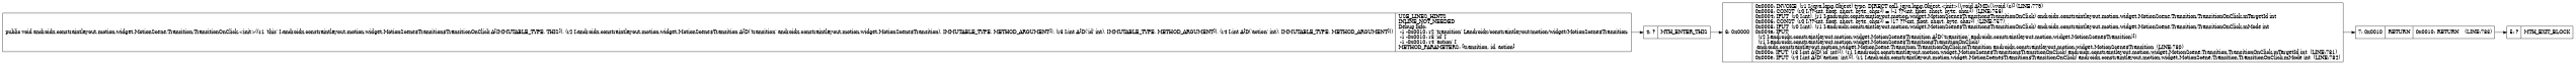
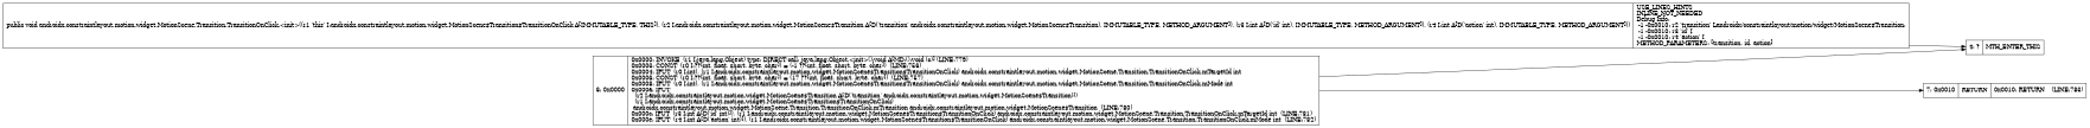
  digraph {
    rankdir=LR
    node [shape=record]
    n1 [label="{4\:\ ?|MTH_ENTER_THIS\l}"]
-   n2 [label="{6\:\ 0x0000|0x0000: INVOKE  (r1 I:java.lang.Object) type: DIRECT call: java.lang.Object.\<init\>():void A[MD:():void (c)] (LINE:779)\l0x0003: CONST  (r0 I:??[int, float, short, byte, char]) = (\-1 ??[int, float, short, byte, char])  (LINE:756)\l0x0004: IPUT  (r0 I:int), (r1 I:androidx.constraintlayout.motion.widget.MotionScene$Transition$TransitionOnClick) androidx.constraintlayout.motion.widget.MotionScene.Transition.TransitionOnClick.mTargetId int \l0x0006: CONST  (r0 I:??[int, float, short, byte, char]) = (17 ??[int, float, short, byte, char])  (LINE:757)\l0x0008: IPUT  (r0 I:int), (r1 I:androidx.constraintlayout.motion.widget.MotionScene$Transition$TransitionOnClick) androidx.constraintlayout.motion.widget.MotionScene.Transition.TransitionOnClick.mMode int \l0x004a: IPUT  \l  (r2 I:androidx.constraintlayout.motion.widget.MotionScene$Transition A[D('transition' androidx.constraintlayout.motion.widget.MotionScene$Transition)])\l  (r1 I:androidx.constraintlayout.motion.widget.MotionScene$Transition$TransitionOnClick)\l androidx.constraintlayout.motion.widget.MotionScene.Transition.TransitionOnClick.mTransition androidx.constraintlayout.motion.widget.MotionScene$Transition  (LINE:780)\l0x000c: IPUT  (r3 I:int A[D('id' int)]), (r1 I:androidx.constraintlayout.motion.widget.MotionScene$Transition$TransitionOnClick) androidx.constraintlayout.motion.widget.MotionScene.Transition.TransitionOnClick.mTargetId int  (LINE:781)\l0x000e: IPUT  (r4 I:int A[D('action' int)]), (r1 I:androidx.constraintlayout.motion.widget.MotionScene$Transition$TransitionOnClick) androidx.constraintlayout.motion.widget.MotionScene.Transition.TransitionOnClick.mMode int  (LINE:782)\l}"]
+   n2 [label="{6\:\ 0x0000|0x0000: INVOKE  (r1 I:java.lang.Object) type: DIRECT call: java.lang.Object.\<init\>():void A[MD:():void (c)] (LINE:779)\l0x0003: CONST  (r0 I:??[int, float, short, byte, char]) = (\-1 ??[int, float, short, byte, char])  (LINE:756)\l0x0004: IPUT  (r0 I:int), (r1 I:androidx.constraintlayout.motion.widget.MotionScene$Transition$TransitionOnClick) androidx.constraintlayout.motion.widget.MotionScene.Transition.TransitionOnClick.mTargetId int \l0x0006: CONST  (r0 I:??[int, float, short, byte, char]) = (17 ??[int, float, short, byte, char])  (LINE:757)\l0x0008: IPUT  (r0 I:int), (r1 I:androidx.constraintlayout.motion.widget.MotionScene$Transition$TransitionOnClick) androidx.constraintlayout.motion.widget.MotionScene.Transition.TransitionOnClick.mMode int \l0x000a: IPUT  \l  (r2 I:androidx.constraintlayout.motion.widget.MotionScene$Transition A[D('transition' androidx.constraintlayout.motion.widget.MotionScene$Transition)])\l  (r1 I:androidx.constraintlayout.motion.widget.MotionScene$Transition$TransitionOnClick)\l androidx.constraintlayout.motion.widget.MotionScene.Transition.TransitionOnClick.mTransition androidx.constraintlayout.motion.widget.MotionScene$Transition  (LINE:780)\l0x000c: IPUT  (r3 I:int A[D('id' int)]), (r1 I:androidx.constraintlayout.motion.widget.MotionScene$Transition$TransitionOnClick) androidx.constraintlayout.motion.widget.MotionScene.Transition.TransitionOnClick.mTargetId int  (LINE:781)\l0x000e: IPUT  (r4 I:int A[D('action' int)]), (r1 I:androidx.constraintlayout.motion.widget.MotionScene$Transition$TransitionOnClick) androidx.constraintlayout.motion.widget.MotionScene.Transition.TransitionOnClick.mMode int  (LINE:782)\l}"]
    n3 [label="{7\:\ 0x0010|RETURN\l|0x0010: RETURN    (LINE:783)\l}"]
-   n4 [label="{5\:\ ?|MTH_EXIT_BLOCK\l}"]
    n5 [label="{public void androidx.constraintlayout.motion.widget.MotionScene.Transition.TransitionOnClick.\<init\>((r1 'this' I:androidx.constraintlayout.motion.widget.MotionScene$Transition$TransitionOnClick A[IMMUTABLE_TYPE, THIS]), (r2 I:androidx.constraintlayout.motion.widget.MotionScene$Transition A[D('transition' androidx.constraintlayout.motion.widget.MotionScene$Transition), IMMUTABLE_TYPE, METHOD_ARGUMENT]), (r3 I:int A[D('id' int), IMMUTABLE_TYPE, METHOD_ARGUMENT]), (r4 I:int A[D('action' int), IMMUTABLE_TYPE, METHOD_ARGUMENT]))  | USE_LINES_HINTS\lINLINE_NOT_NEEDED\lDebug Info:\l  \-1 \-0x0010: r2 'transition' Landroidx\/constraintlayout\/motion\/widget\/MotionScene$Transition;\l  \-1 \-0x0010: r3 'id' I\l  \-1 \-0x0010: r4 'action' I\lMETHOD_PARAMETERS: [transition, id, action]\l}"]
-   n1 -> n2
+   n2 -> n1
    n2 -> n3
-   n3 -> n4
    n5 -> n1
  }
